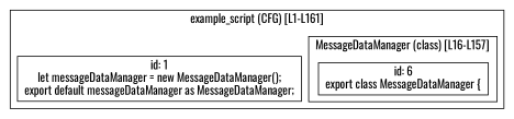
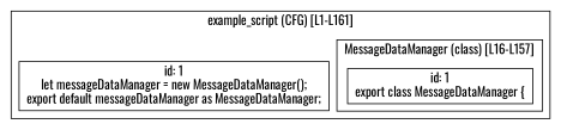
  digraph {
    fontname=Oswald
    node [shape=box fontname=Oswald]
-   n1 [label="id: 6\nexport class MessageDataManager {"]
+   n1 [label="id: 1\nexport class MessageDataManager {"]
    n2 [label="id: 1\nlet messageDataManager = new MessageDataManager();\nexport default messageDataManager as MessageDataManager;"]
    subgraph cluster_1 {
      label="example_script (CFG) [L1-L161]"
      n2
      subgraph cluster_2 {
        label="MessageDataManager (class) [L16-L157]"
        n1
      }
    }
  }
